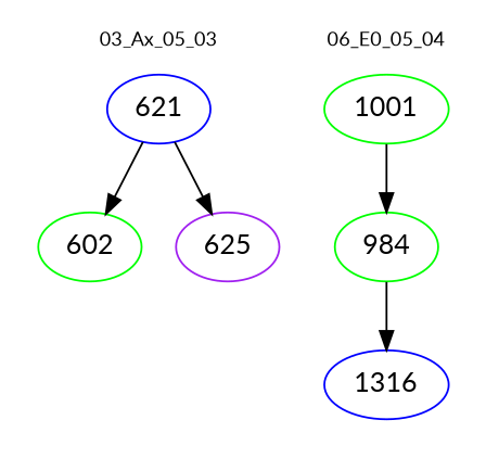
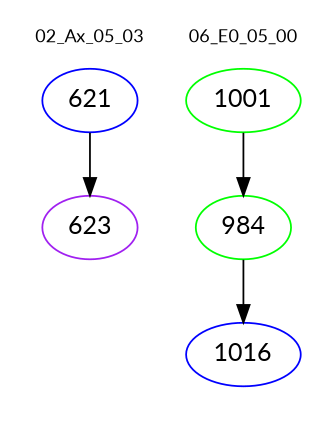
  digraph {
    fontname=Lato
    node [color=green fontname=Lato]
    edge [color=black fontname=Lato]
    n1 [color=blue label=621]
-   n2 [label=602]
-   n3 [color=purple label=625]
+   n3 [color=purple label=623]
    n4 [label=1001]
    n5 [label=984]
-   n6 [color=blue label=1316]
+   n6 [color=blue label=1016]
    subgraph cluster_1 {
      color=white
      fontsize=10
-     label="03_Ax_05_03"
+     label="02_Ax_05_03"
      n1
-     n2
      n3
    }
    subgraph cluster_2 {
      color=white
      fontsize=10
-     label="06_E0_05_04"
+     label="06_E0_05_00"
      n4
      n5
      n6
    }
-   n1 -> n2
    n1 -> n3
    n4 -> n5
    n5 -> n6
  }
